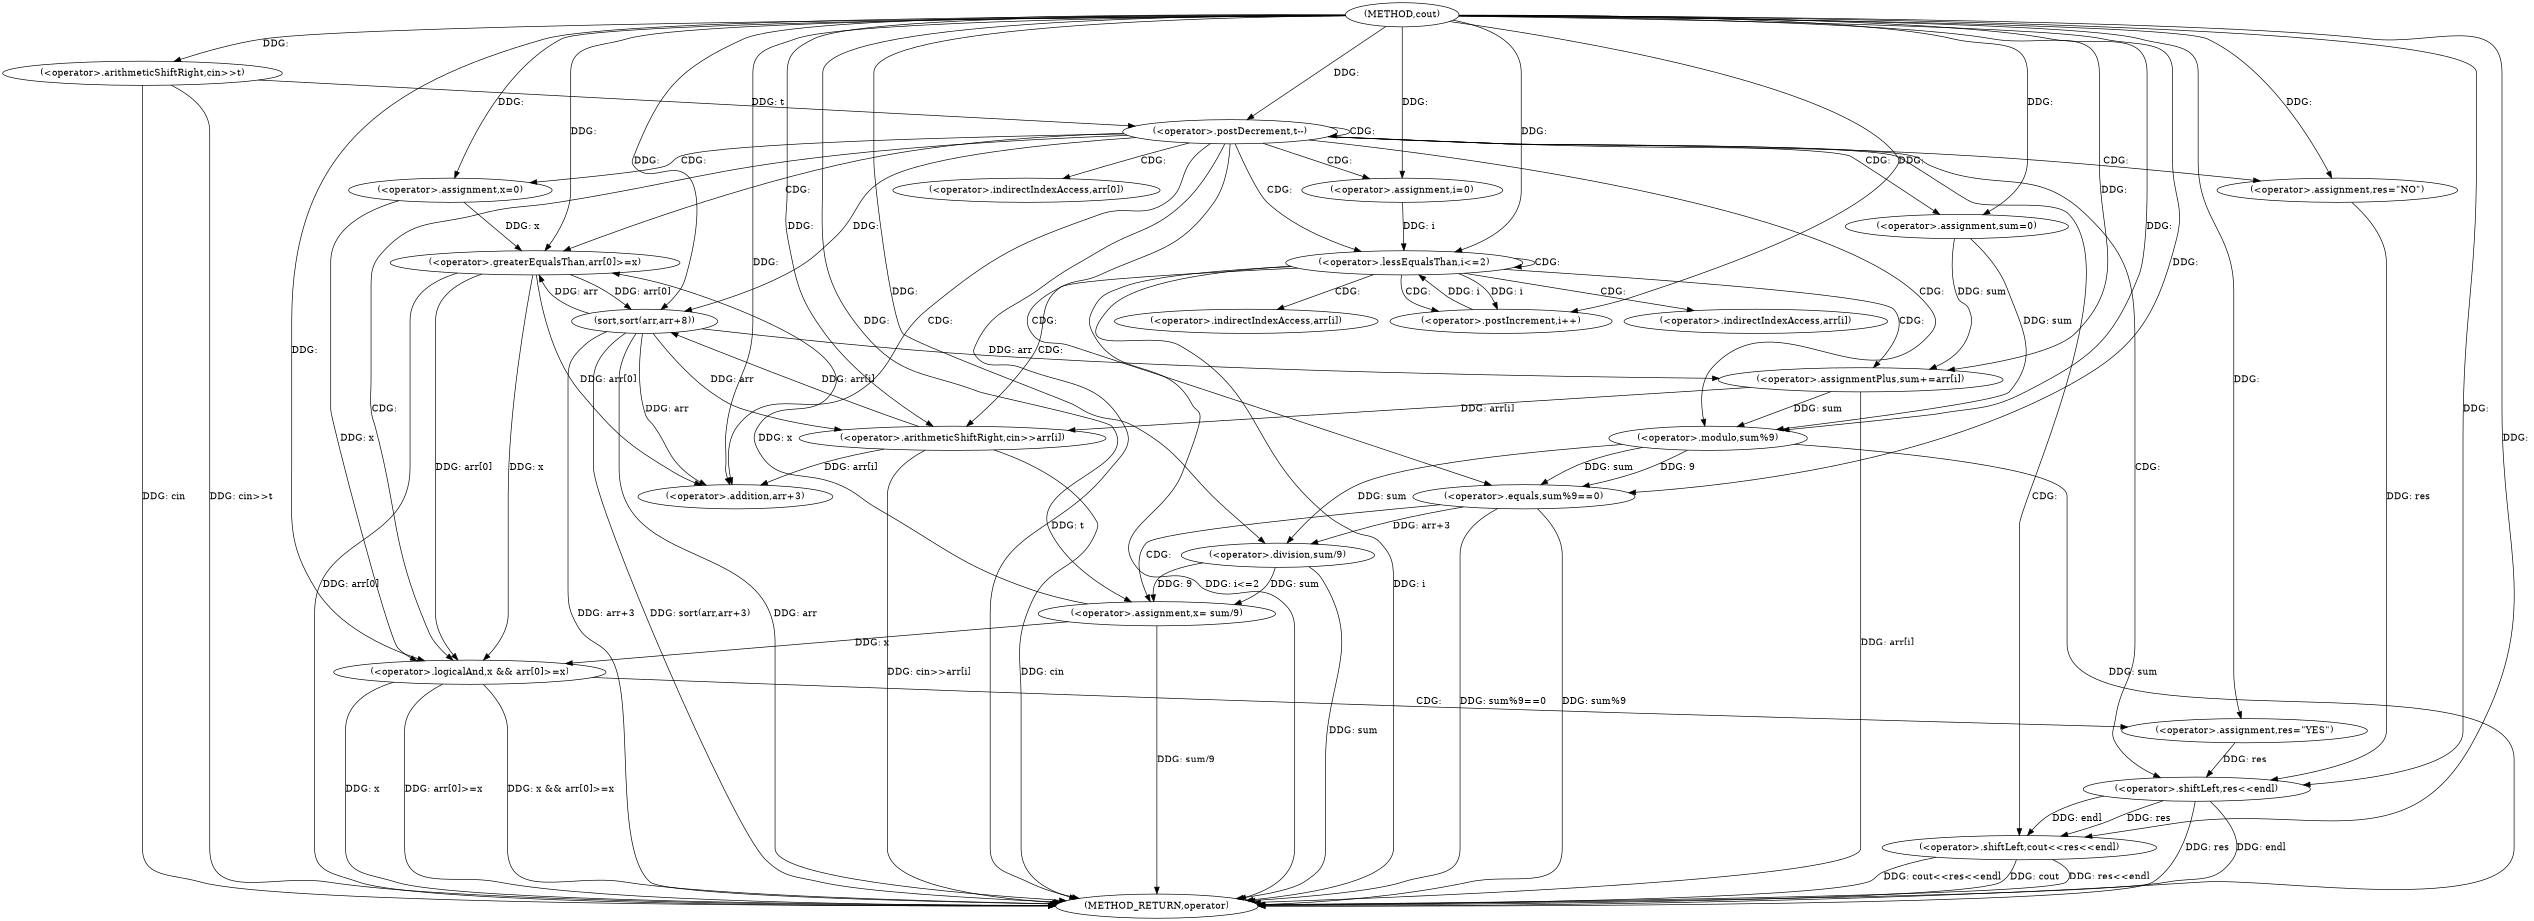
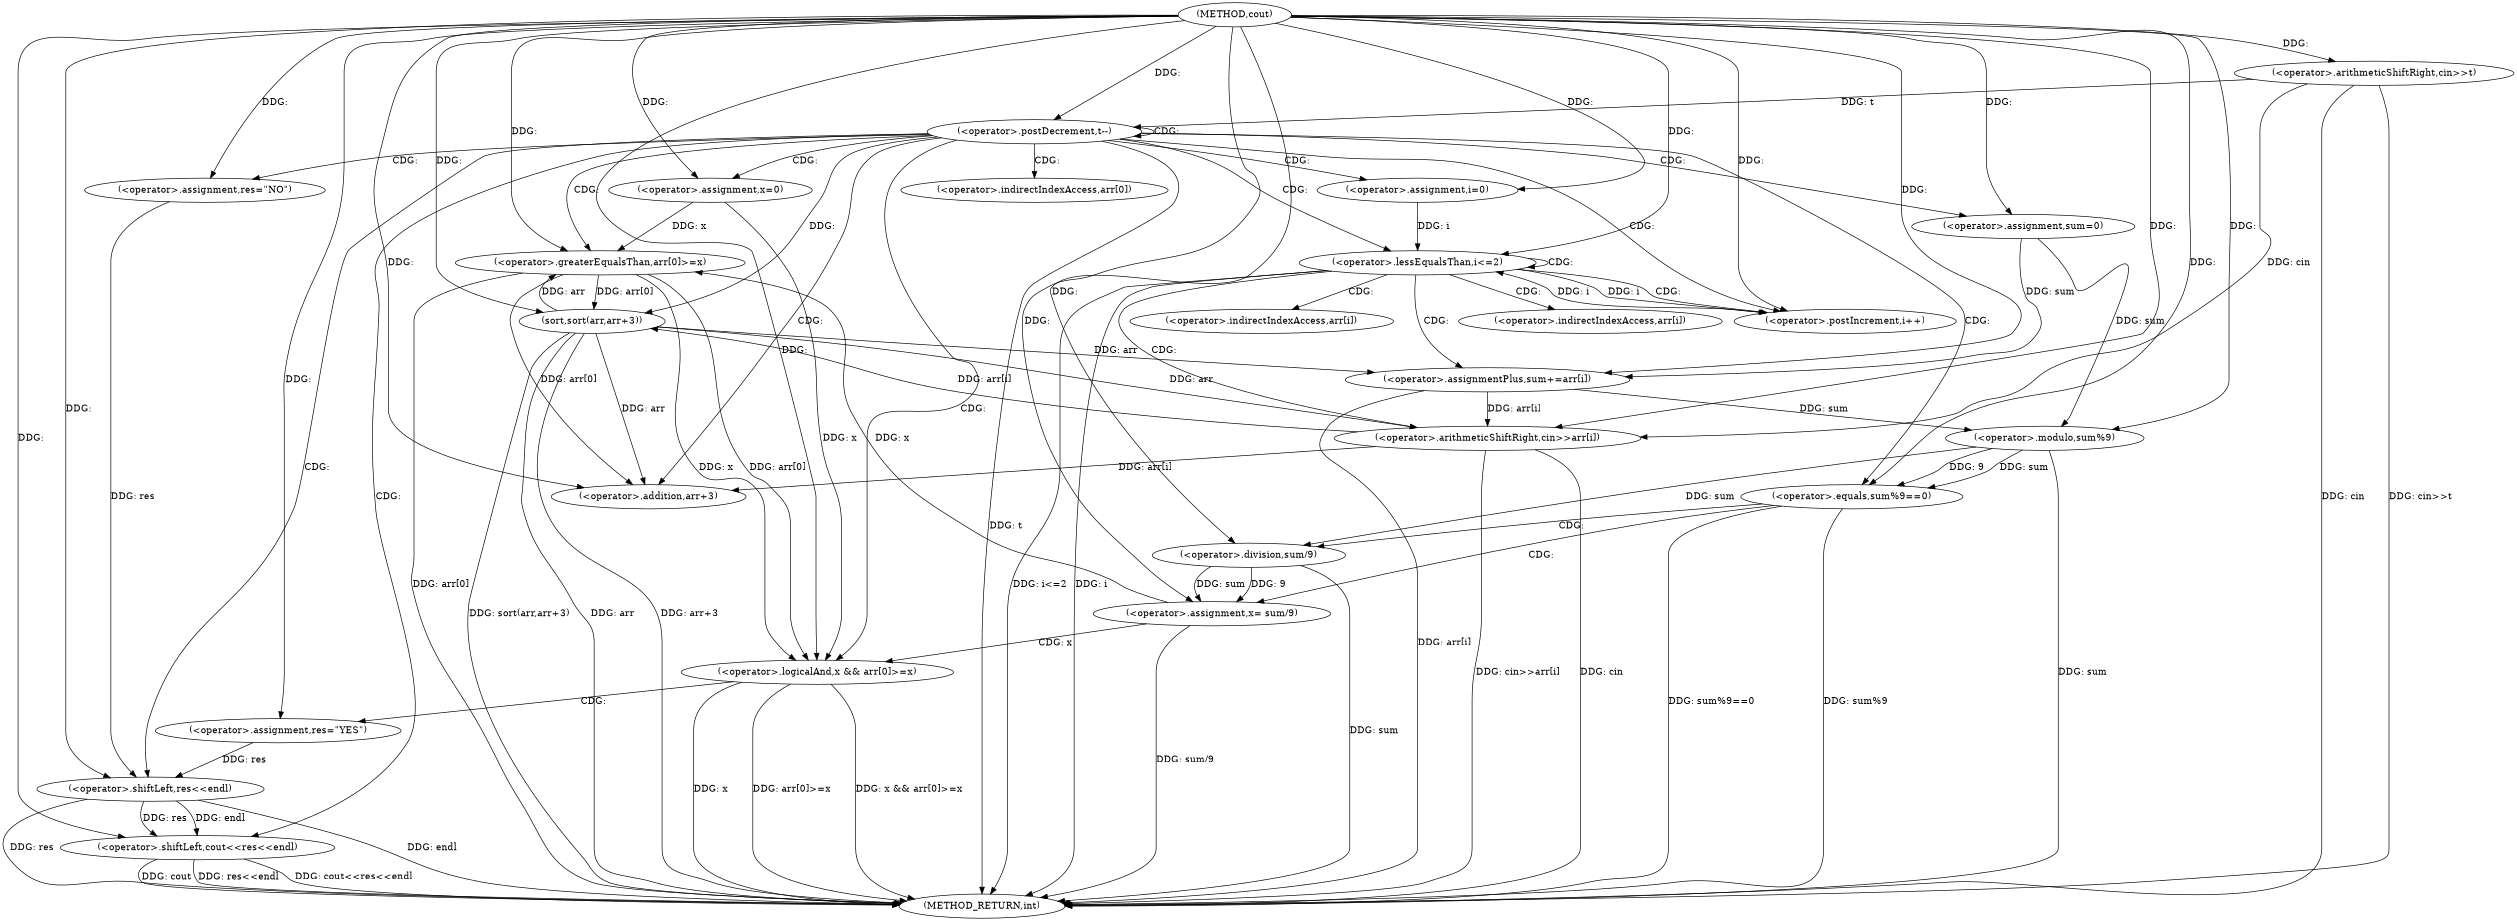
  digraph {
    n1 [label="(METHOD,cout)"]
    n2 [label="(<operator>.arithmeticShiftRight,cin>>t)"]
    n3 [label="(<operator>.postDecrement,t--)"]
    n4 [label="(<operator>.assignment,x=0)"]
    n5 [label="(<operator>.assignment,res=\"NO\")"]
    n6 [label="(<operator>.assignment,sum=0)"]
-   n7 [label="(sort,sort(arr,arr+8))"]
+   n7 [label="(sort,sort(arr,arr+3))"]
    n8 [label="(<operator>.shiftLeft,cout<<res<<endl)"]
    n9 [label="(<operator>.assignment,i=0)"]
    n10 [label="(<operator>.lessEqualsThan,i<=2)"]
    n11 [label="(<operator>.postIncrement,i++)"]
    n12 [label="(<operator>.equals,sum%9==0)"]
    n13 [label="(<operator>.assignment,x= sum/9)"]
    n14 [label="(<operator>.logicalAnd,x && arr[0]>=x)"]
    n15 [label="(<operator>.assignment,res=\"YES\")"]
    n16 [label="(<operator>.arithmeticShiftRight,cin>>arr[i])"]
    n17 [label="(<operator>.assignmentPlus,sum+=arr[i])"]
    n18 [label="(<operator>.addition,arr+3)"]
    n19 [label="(<operator>.shiftLeft,res<<endl)"]
    n20 [label="(<operator>.modulo,sum%9)"]
    n21 [label="(<operator>.division,sum/9)"]
    n22 [label="(<operator>.greaterEqualsThan,arr[0]>=x)"]
-   n23 [label="(METHOD_RETURN,operator)"]
+   n23 [label="(METHOD_RETURN,int)"]
    n24 [label="(<operator>.indirectIndexAccess,arr[0])"]
    n25 [label="(<operator>.indirectIndexAccess,arr[i])"]
    n26 [label="(<operator>.indirectIndexAccess,arr[i])"]
    n1 -> n2 [label="DDG: "]
    n1 -> n3 [label="DDG: "]
    n1 -> n4 [label="DDG: "]
    n1 -> n5 [label="DDG: "]
    n1 -> n6 [label="DDG: "]
    n1 -> n7 [label="DDG: "]
    n1 -> n8 [label="DDG: "]
    n1 -> n9 [label="DDG: "]
    n1 -> n10 [label="DDG: "]
    n1 -> n11 [label="DDG: "]
    n1 -> n12 [label="DDG: "]
    n1 -> n13 [label="DDG: "]
    n1 -> n14 [label="DDG: "]
    n1 -> n15 [label="DDG: "]
    n1 -> n16 [label="DDG: "]
    n1 -> n17 [label="DDG: "]
    n1 -> n18 [label="DDG: "]
    n1 -> n19 [label="DDG: "]
    n1 -> n20 [label="DDG: "]
    n1 -> n21 [label="DDG: "]
    n1 -> n22 [label="DDG: "]
    n2 -> n3 [label="DDG: t"]
+   n2 -> n16 [label="DDG: cin"]
    n2 -> n23 [label="DDG: cin"]
    n2 -> n23 [label="DDG: cin>>t"]
    n3 -> n3 [label="CDG: "]
    n3 -> n4 [label="CDG: "]
    n3 -> n5 [label="CDG: "]
    n3 -> n6 [label="CDG: "]
    n3 -> n7 [label="DDG: "]
    n3 -> n8 [label="CDG: "]
    n3 -> n9 [label="CDG: "]
    n3 -> n10 [label="CDG: "]
    n3 -> n12 [label="CDG: "]
    n3 -> n14 [label="CDG: "]
    n3 -> n18 [label="CDG: "]
    n3 -> n19 [label="CDG: "]
-   n3 -> n20 [label="CDG: "]
+   n3 -> n11 [label="CDG: "]
    n3 -> n22 [label="CDG: "]
    n3 -> n23 [label="DDG: t"]
    n3 -> n24 [label="CDG: "]
    n4 -> n14 [label="DDG: x"]
    n4 -> n22 [label="DDG: x"]
    n5 -> n19 [label="DDG: res"]
    n6 -> n17 [label="DDG: sum"]
    n6 -> n20 [label="DDG: sum"]
    n7 -> n16 [label="DDG: arr"]
    n7 -> n17 [label="DDG: arr"]
    n7 -> n18 [label="DDG: arr"]
    n7 -> n22 [label="DDG: arr"]
    n7 -> n23 [label="DDG: arr"]
    n7 -> n23 [label="DDG: arr+3"]
    n7 -> n23 [label="DDG: sort(arr,arr+3)"]
    n8 -> n23 [label="DDG: res<<endl"]
    n8 -> n23 [label="DDG: cout<<res<<endl"]
    n8 -> n23 [label="DDG: cout"]
    n9 -> n10 [label="DDG: i"]
    n10 -> n10 [label="CDG: "]
    n10 -> n11 [label="DDG: i"]
    n10 -> n11 [label="CDG: "]
    n10 -> n16 [label="CDG: "]
    n10 -> n17 [label="CDG: "]
    n10 -> n23 [label="DDG: i"]
    n10 -> n23 [label="DDG: i<=2"]
    n10 -> n25 [label="CDG: "]
    n10 -> n26 [label="CDG: "]
    n11 -> n10 [label="DDG: i"]
    n12 -> n13 [label="CDG: "]
-   n12 -> n21 [label="DDG: arr+3"]
+   n12 -> n21 [label="CDG: "]
    n12 -> n23 [label="DDG: sum%9"]
    n12 -> n23 [label="DDG: sum%9==0"]
-   n13 -> n14 [label="DDG: x"]
+   n13 -> n14 [label="CDG: x"]
    n13 -> n22 [label="DDG: x"]
    n13 -> n23 [label="DDG: sum/9"]
    n14 -> n15 [label="CDG: "]
    n14 -> n23 [label="DDG: x"]
    n14 -> n23 [label="DDG: arr[0]>=x"]
    n14 -> n23 [label="DDG: x && arr[0]>=x"]
    n15 -> n19 [label="DDG: res"]
    n16 -> n7 [label="DDG: arr[i]"]
    n16 -> n18 [label="DDG: arr[i]"]
    n16 -> n23 [label="DDG: cin"]
    n16 -> n23 [label="DDG: cin>>arr[i]"]
    n17 -> n16 [label="DDG: arr[i]"]
    n17 -> n20 [label="DDG: sum"]
    n17 -> n23 [label="DDG: arr[i]"]
    n19 -> n8 [label="DDG: endl"]
    n19 -> n8 [label="DDG: res"]
    n19 -> n23 [label="DDG: res"]
    n19 -> n23 [label="DDG: endl"]
    n20 -> n12 [label="DDG: 9"]
    n20 -> n12 [label="DDG: sum"]
    n20 -> n21 [label="DDG: sum"]
    n20 -> n23 [label="DDG: sum"]
    n21 -> n13 [label="DDG: 9"]
    n21 -> n13 [label="DDG: sum"]
    n21 -> n23 [label="DDG: sum"]
    n22 -> n7 [label="DDG: arr[0]"]
    n22 -> n14 [label="DDG: x"]
    n22 -> n14 [label="DDG: arr[0]"]
    n22 -> n18 [label="DDG: arr[0]"]
    n22 -> n23 [label="DDG: arr[0]"]
  }
